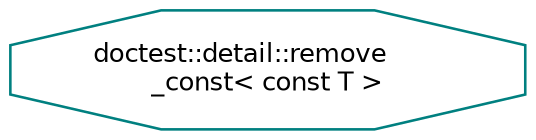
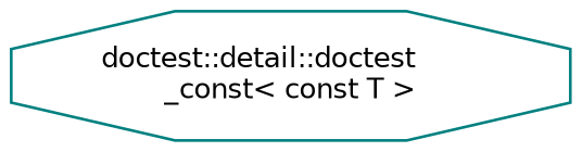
  digraph {
    rankdir=LR
-   n1 [color=teal fillcolor=white fontname=Helvetica fontsize=10 height=0.2 label="doctest::detail::remove\l_const\< const T \>" shape=octagon style=filled width=0.4]
+   n1 [color=teal fillcolor=white fontname=Helvetica fontsize=10 height=0.2 label="doctest::detail::doctest\l_const\< const T \>" shape=octagon style=filled width=0.4]
  }
